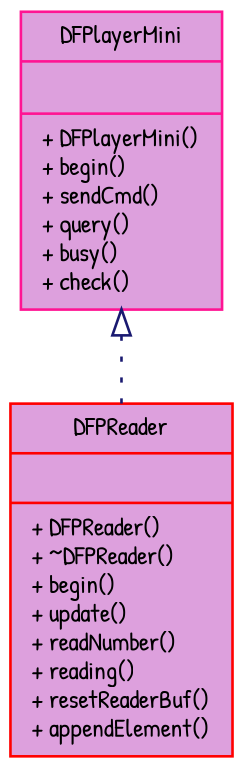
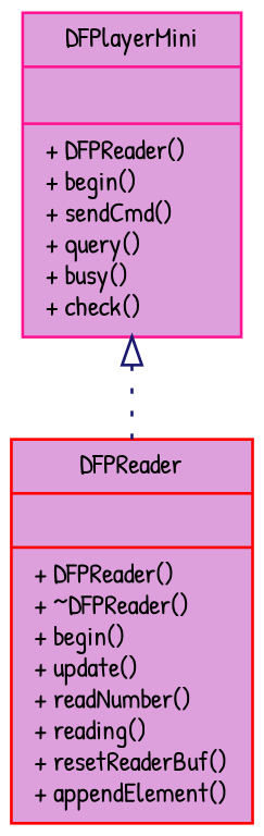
  digraph {
    fontname="Patrick Hand"
    node [fillcolor=plum fontname="Patrick Hand" fontsize=10 shape=record style=filled]
    n1 [color=red fontcolor=black height=0.2 label="{DFPReader\n||+ DFPReader()\l+ ~DFPReader()\l+ begin()\l+ update()\l+ readNumber()\l+ reading()\l+ resetReaderBuf()\l+ appendElement()\l}" width=0.4]
-   n2 [color=deeppink height=0.2 label="{DFPlayerMini\n||+ DFPlayerMini()\l+ begin()\l+ sendCmd()\l+ query()\l+ busy()\l+ check()\l}" width=0.4]
+   n2 [color=deeppink height=0.2 label="{DFPlayerMini\n||+ DFPReader()\l+ begin()\l+ sendCmd()\l+ query()\l+ busy()\l+ check()\l}" width=0.4]
    n2 -> n1 [arrowtail=onormal color=midnightblue dir=back fontname="Patrick Hand" fontsize=10 labelfontname=Helvetica labelfontsize=10 style=dotted]
  }
